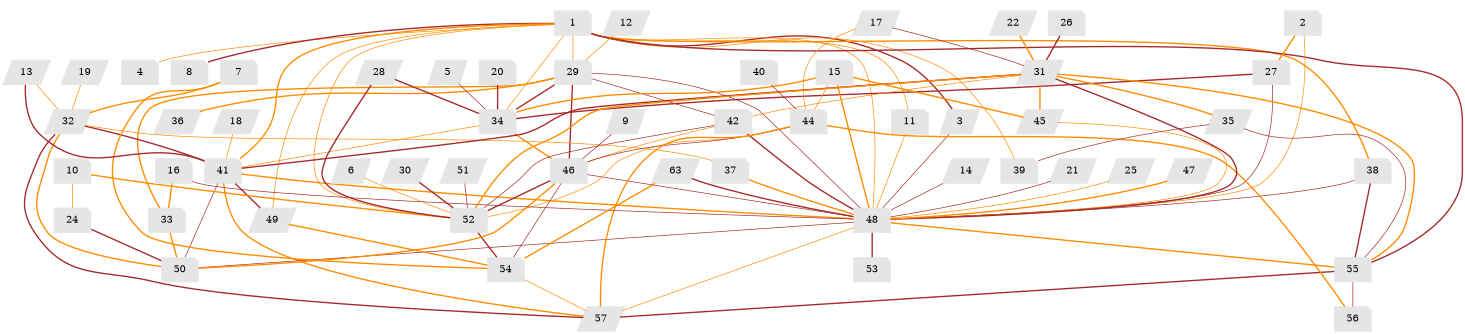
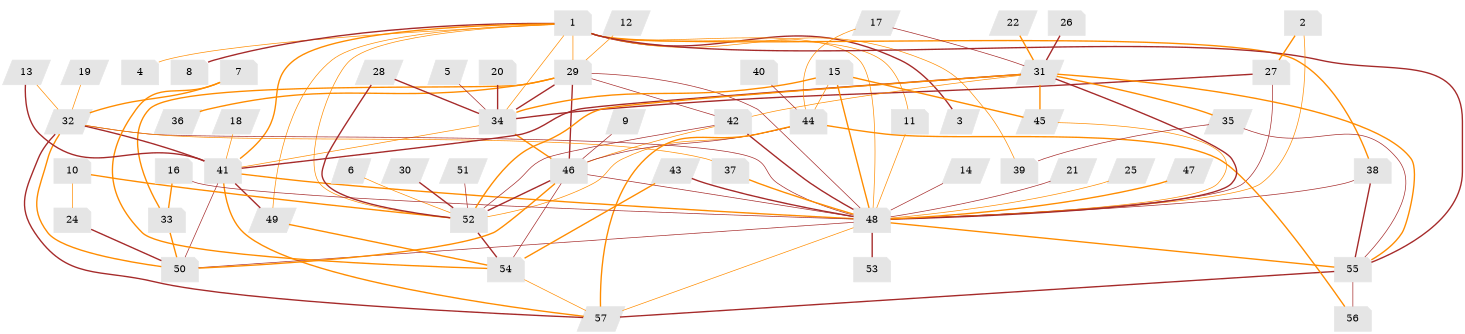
  graph {
    node [color=gray90 shape=note style=filled]
    edge [color=darkorange style=bold weight=1.0]
    3 [shape=parallelogram]
    1
    4
    8
    11
    29
    34
    38
    39
    41
    48
    49 [shape=parallelogram]
    52
    55
    46
    33
    36 [shape=parallelogram]
    42
    50
    57 [shape=parallelogram]
    53
    54
    56
    2
    27
    5 [shape=parallelogram]
    6 [shape=parallelogram]
    32 [shape=parallelogram]
    7
    37
    9 [shape=parallelogram]
    10
    24
    12 [shape=parallelogram]
    13 [shape=parallelogram]
    14 [shape=parallelogram]
    15
    44
    45 [shape=parallelogram]
    16
    17 [shape=parallelogram]
    31 [shape=parallelogram]
    35 [shape=parallelogram]
    18 [shape=parallelogram]
    19 [shape=parallelogram]
    20
    21 [shape=parallelogram]
    22 [shape=parallelogram]
    25 [shape=parallelogram]
    26
    28 [shape=parallelogram]
    30 [shape=parallelogram]
    40
-   43 [shape=parallelogram label=63]
+   43 [shape=parallelogram]
    47 [shape=parallelogram]
    51 [shape=parallelogram]
    1 -- 3 [color=brown]
    1 -- 4 [style=solid]
    1 -- 8 [color=brown]
    1 -- 11 [style=solid]
    1 -- 29 [style=solid]
    1 -- 34 [style=solid]
    1 -- 38
    1 -- 39 [style=solid]
    1 -- 41
    1 -- 48 [style=solid weight=2.0]
    1 -- 49 [style=solid]
    1 -- 52 [style=solid]
    1 -- 55 [color=brown]
    11 -- 48 [style=solid]
    29 -- 34 [color=brown]
    29 -- 48 [color=brown style=solid]
    29 -- 46 [color=brown]
    29 -- 33
    29 -- 36
    29 -- 42 [color=brown style=solid]
    34 -- 41 [style=solid]
    34 -- 46
    38 -- 48 [color=brown style=solid]
    38 -- 55 [color=brown]
    41 -- 48 [weight=2.0]
    41 -- 49 [color=brown]
    41 -- 50 [color=brown style=solid]
    41 -- 57
    48 -- 55 [weight=2.0]
    48 -- 50 [color=brown style=solid]
    48 -- 57 [style=solid]
    48 -- 53 [color=brown]
    49 -- 54
    52 -- 54 [color=brown]
    55 -- 57 [color=brown]
    55 -- 56 [color=brown style=solid weight=2.0]
    46 -- 48 [color=brown style=solid weight=2.0]
    46 -- 52 [color=brown weight=2.0]
    46 -- 50
    46 -- 54 [color=brown style=solid]
    33 -- 50
    42 -- 48 [color=brown]
    42 -- 52 [color=brown style=solid]
    42 -- 46 [style=solid]
    54 -- 57 [style=solid]
    2 -- 48 [style=solid]
    2 -- 27
    27 -- 34 [color=brown]
    27 -- 48 [color=brown style=solid]
    5 -- 34 [color=brown style=solid]
    6 -- 52 [style=solid]
    32 -- 41 [color=brown]
-   3 -- 48 [color=brown style=solid]
+   32 -- 48 [color=brown style=solid]
    32 -- 50
    32 -- 57 [color=brown]
    32 -- 37 [style=solid]
    7 -- 54
    7 -- 32
    37 -- 48
    9 -- 46 [color=brown style=solid]
    10 -- 52
    10 -- 24 [style=solid]
    24 -- 50 [color=brown]
    12 -- 29 [style=solid]
    13 -- 41 [color=brown]
    13 -- 32 [style=solid]
    14 -- 48 [color=brown style=solid]
    15 -- 34
    15 -- 48
    15 -- 44 [style=solid]
    15 -- 45
    44 -- 52 [style=solid]
    44 -- 46 [color=brown style=solid]
    44 -- 57
    44 -- 56
    45 -- 48 [style=solid]
    16 -- 48 [color=brown style=solid]
    16 -- 33
    17 -- 44 [style=solid]
    17 -- 31 [color=brown style=solid]
    31 -- 41 [color=brown]
    31 -- 48 [color=brown]
    31 -- 52
    31 -- 55
    31 -- 42 [style=solid weight=3.0]
    31 -- 45
    31 -- 35
    35 -- 39 [color=brown style=solid]
    35 -- 55 [color=brown style=solid]
    18 -- 41 [style=solid]
    19 -- 32 [style=solid]
    20 -- 34 [color=brown]
    21 -- 48 [color=brown style=solid]
    22 -- 31
    25 -- 48 [style=solid]
    26 -- 31 [color=brown]
    28 -- 34 [color=brown]
    28 -- 52 [color=brown]
    30 -- 52 [color=brown]
    40 -- 44 [color=brown style=solid]
    43 -- 48 [color=brown]
    43 -- 54
    47 -- 48
    51 -- 52 [color=brown style=solid]
  }
